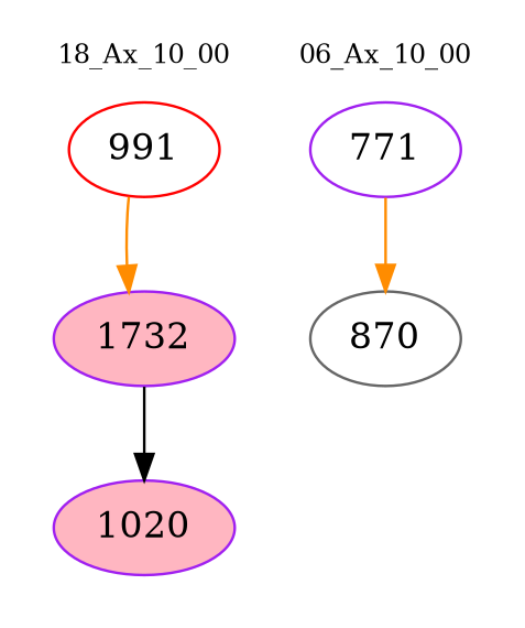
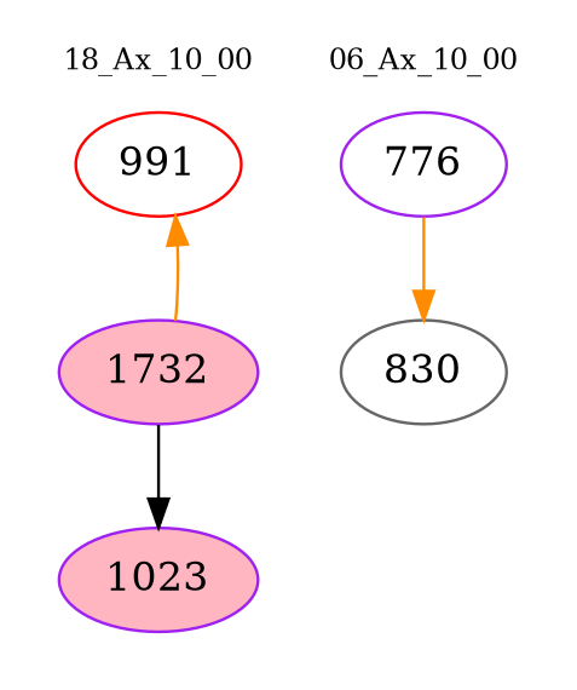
  digraph {
    node [color=purple fillcolor=white style=filled]
    edge [color=darkorange]
    n1 [color=red label=991]
-   n2 [fillcolor=lightpink label=1020]
+   n2 [fillcolor=lightpink label=1023]
    n3 [fillcolor=lightpink label=1732]
-   n4 [label=771]
-   n5 [color=gray40 label=870]
+   n4 [label=776]
+   n5 [color=gray40 label=830]
    subgraph cluster_1 {
      color=white
      fontsize=10
      label="18_Ax_10_00"
      n1
      n2
      n3
    }
    subgraph cluster_2 {
      color=white
      fontsize=10
      label="06_Ax_10_00"
      n4
      n5
    }
-   n1 -> n3
+   n3 -> n1
    n3 -> n2 [color=black]
    n4 -> n5
  }
